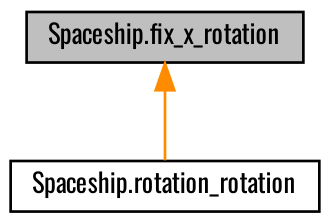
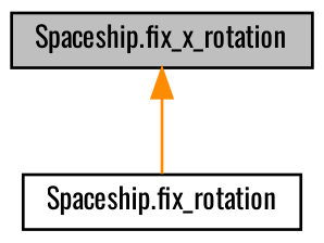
  digraph {
    rankdir=TB
    fontname=Oswald
    node [color=black fontname=Oswald fontsize=10 shape=record style=filled]
    n1 [fillcolor=grey75 fontcolor=black height=0.2 label="Spaceship.fix_x_rotation" width=0.4]
-   n2 [fillcolor=white height=0.2 label="Spaceship.rotation_rotation" width=0.4]
+   n2 [fillcolor=white height=0.2 label="Spaceship.fix_rotation" width=0.4]
    n1 -> n2 [color=darkorange dir=back fontname=Oswald fontsize=10 labelfontname=Helvetica labelfontsize=10 style=solid]
  }
